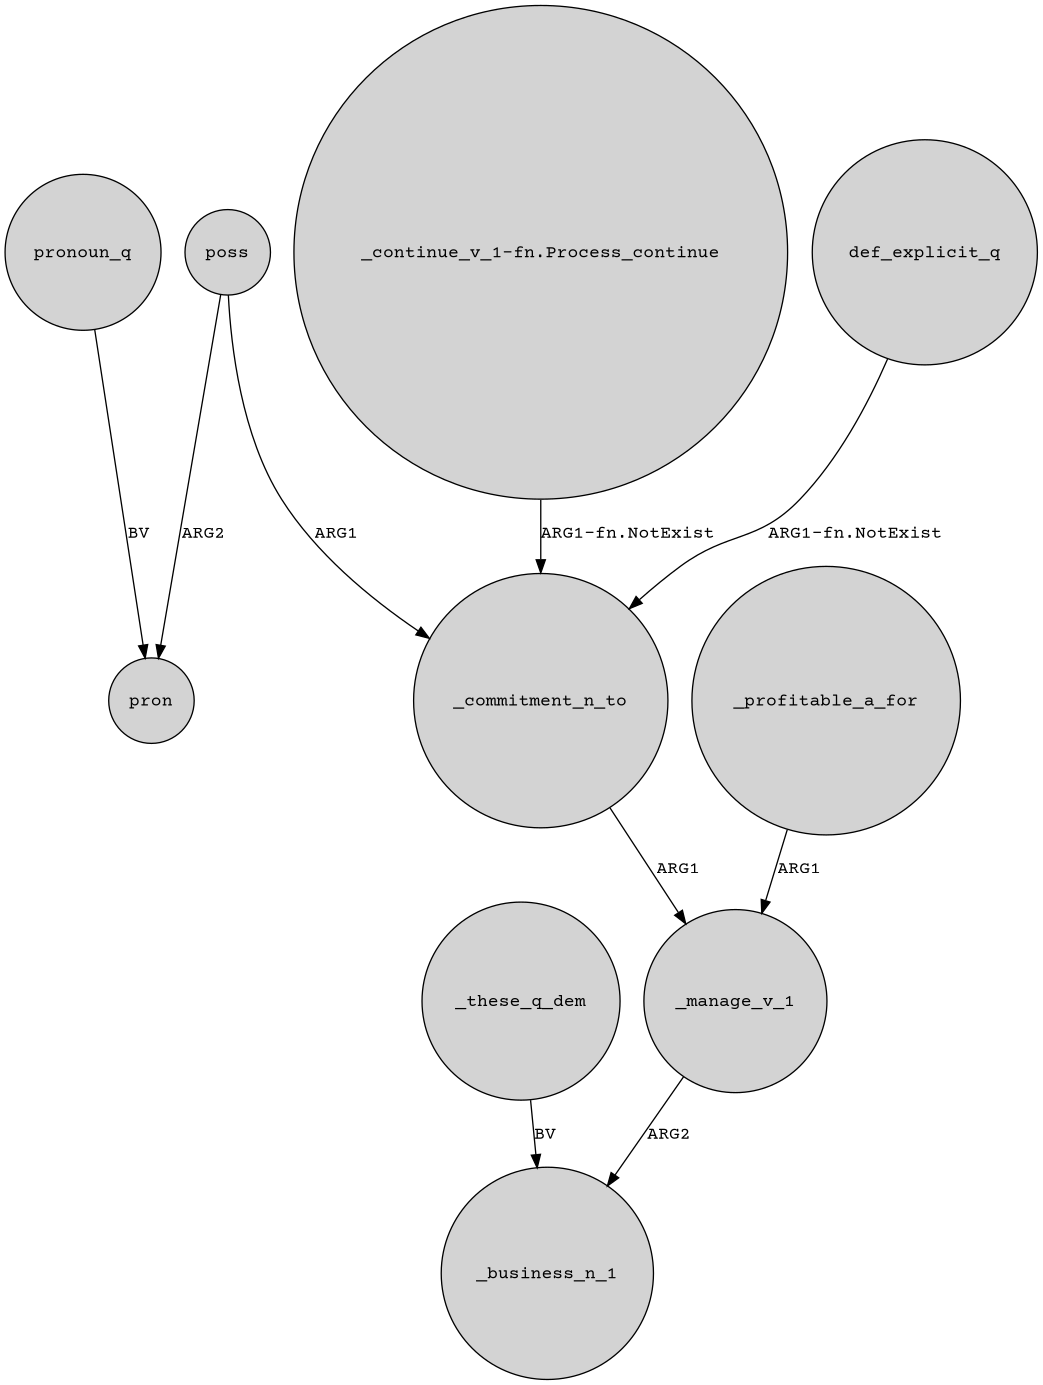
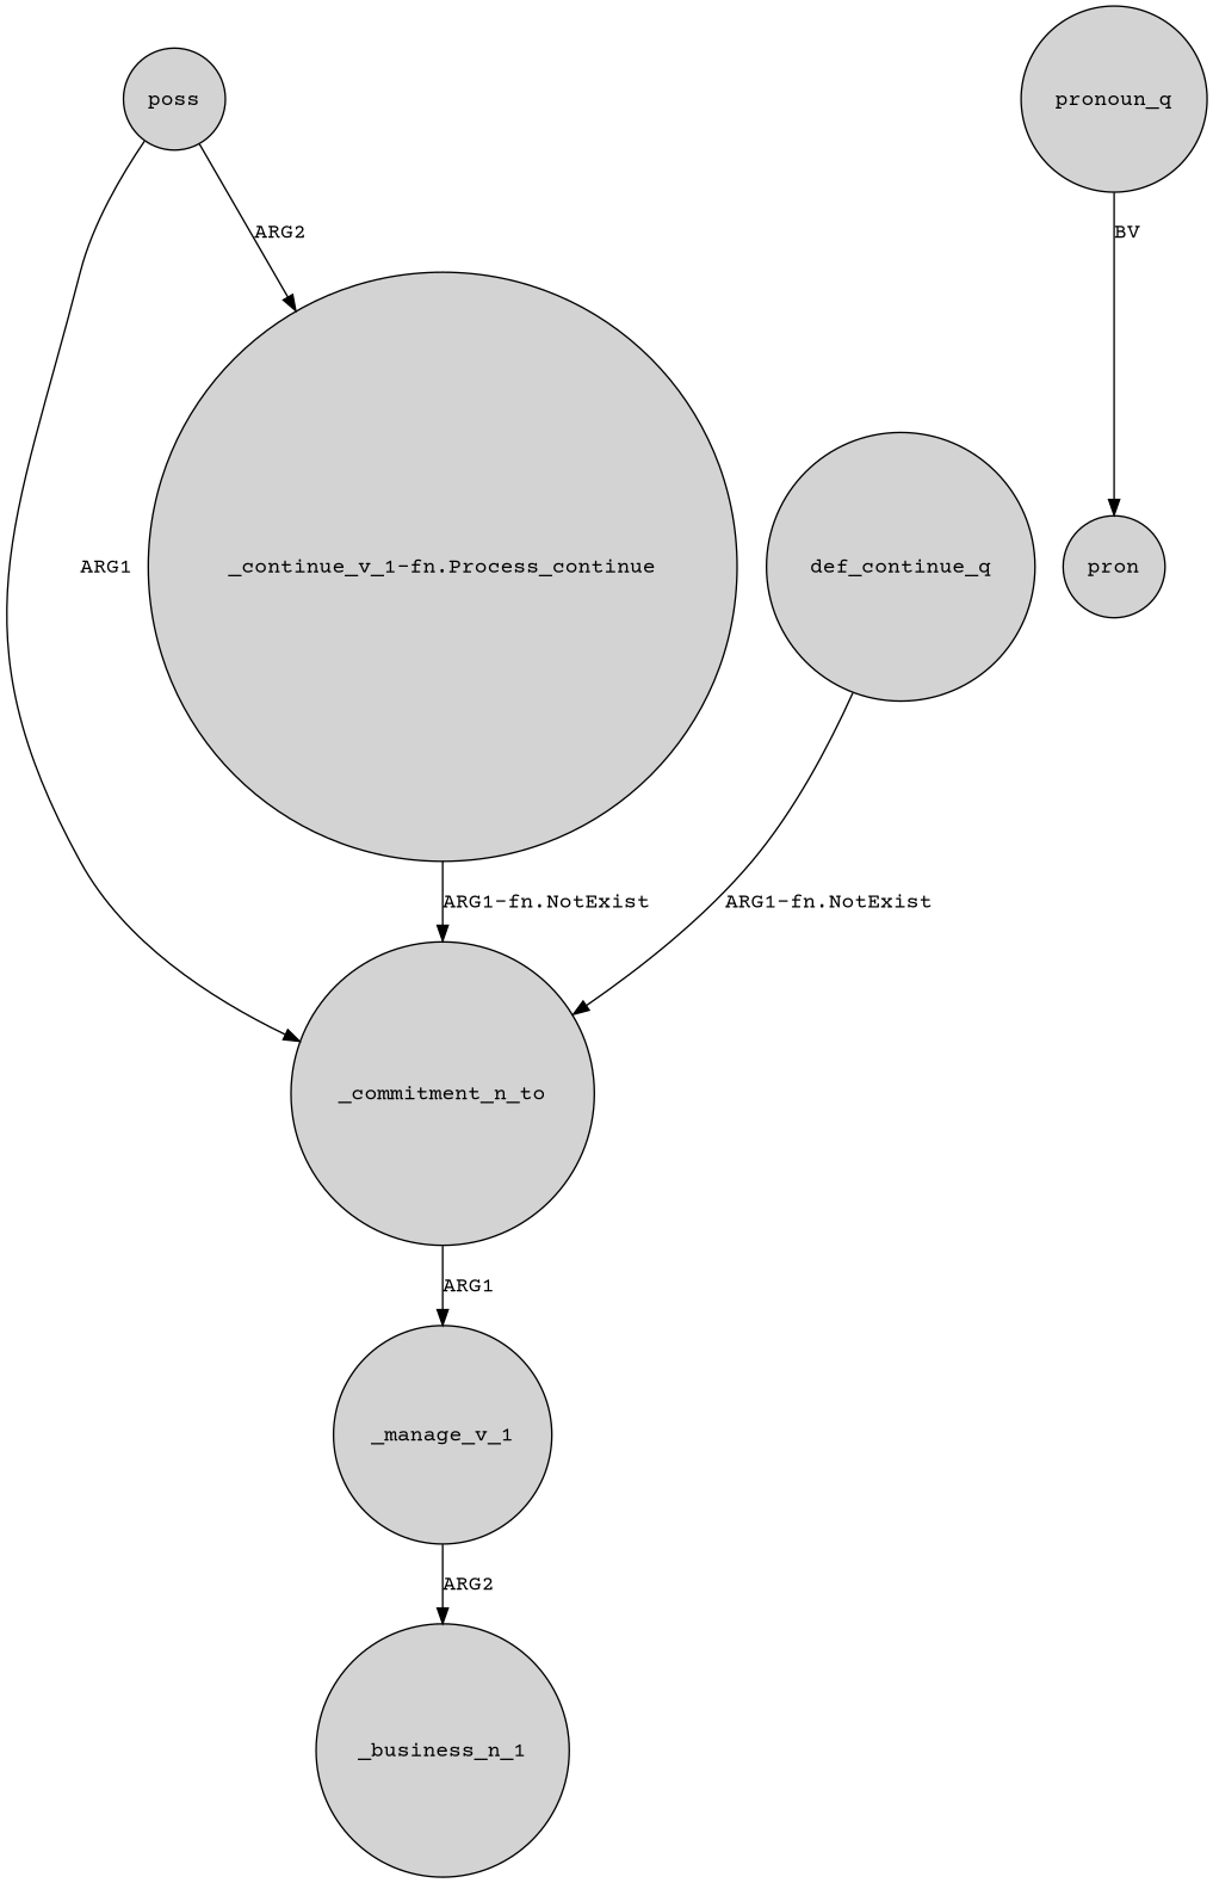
  digraph {
    fontname="Courier Prime"
    node [fontname="Courier Prime" shape=circle style=filled]
    edge [fontname="Courier Prime"]
    _manage_v_1
    _business_n_1
-   _these_q_dem
    poss
    _commitment_n_to
    pron
-   def_explicit_q
-   _profitable_a_for
+   def_explicit_q [label=def_continue_q]
    "_continue_v_1-fn.Process_continue"
    pronoun_q
    _manage_v_1 -> _business_n_1 [label=ARG2]
-   _these_q_dem -> _business_n_1 [label=BV]
    poss -> _commitment_n_to [label=ARG1]
-   poss -> pron [label=ARG2]
+   poss -> "_continue_v_1-fn.Process_continue" [label=ARG2]
    _commitment_n_to -> _manage_v_1 [label=ARG1]
    def_explicit_q -> _commitment_n_to [label="ARG1-fn.NotExist"]
-   _profitable_a_for -> _manage_v_1 [label=ARG1]
    "_continue_v_1-fn.Process_continue" -> _commitment_n_to [label="ARG1-fn.NotExist"]
    pronoun_q -> pron [label=BV]
  }
